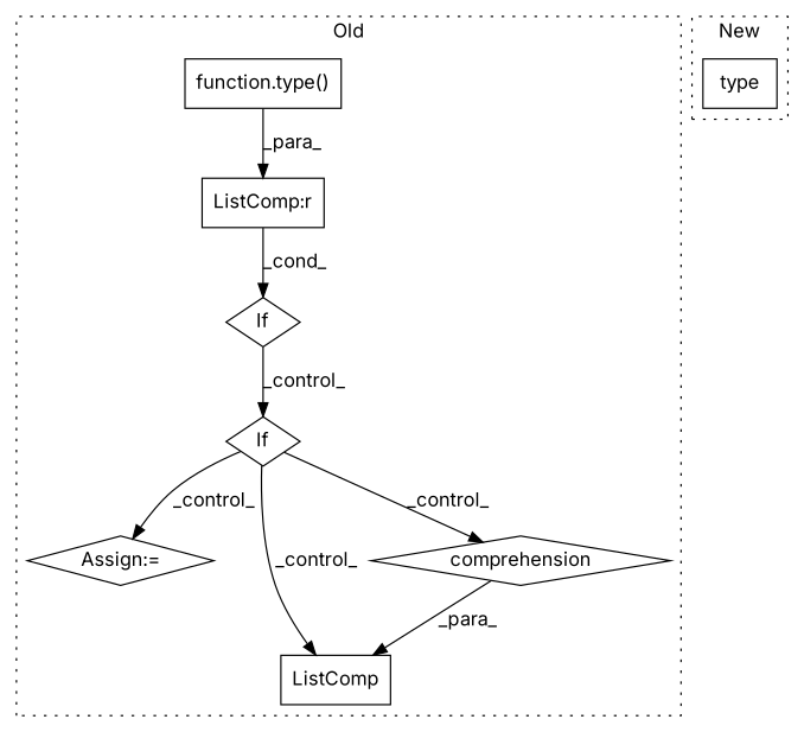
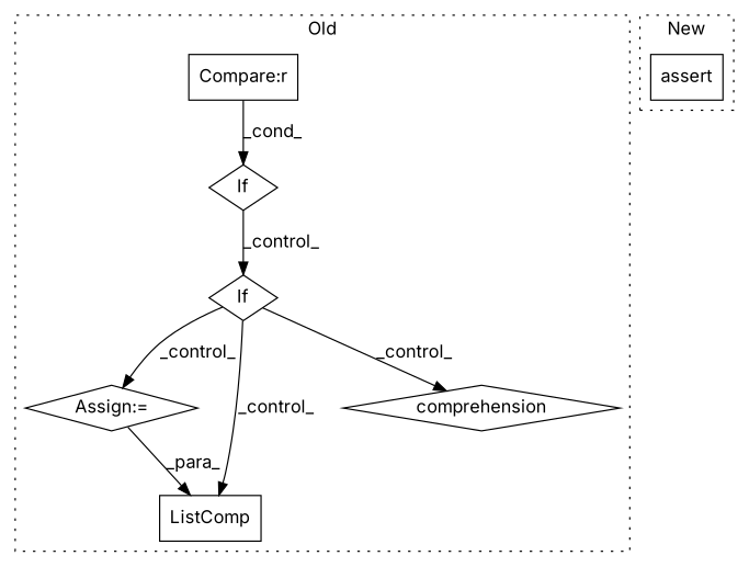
  digraph {
    fontname=Inter
    node [a=96 fontname=Inter l=3 shape=box]
    edge [fontname=Inter]
-   n1 [a=75 l="5,1" label="function.type()" s="3318,3329"]
    n2 [label=If s=3315 shape=diamond]
-   n3 [a=40 l=27 label="ListComp:r" s=3318]
+   n3 [a=40 l=27 label="Compare:r" s=3318]
    n4 [a=68 label="Assign:=" s=3624 shape=diamond]
    n5 [label=If s=3567 shape=diamond]
    n6 [a=106 l=47 label=ListComp s=3765]
    n7 [a=45 label=comprehension s=3771 shape=diamond]
-   n8 [a=65 l=7 label=type s=2292]
+   n8 [a=65 l=7 label=assert s=2292]
    subgraph cluster_1 {
      label=Old
      style=dotted
-     n1
      n2
      n3
      n4
      n5
      n6
      n7
    }
    subgraph cluster_2 {
      label=New
      style=dotted
      n8
    }
-   n1 -> n3 [label=_para_]
    n2 -> n5 [label=_control_]
    n3 -> n2 [label=_cond_]
    n5 -> n4 [label=_control_]
    n5 -> n6 [label=_control_]
    n5 -> n7 [label=_control_]
-   n7 -> n6 [label=_para_]
+   n4 -> n6 [label=_para_]
  }
